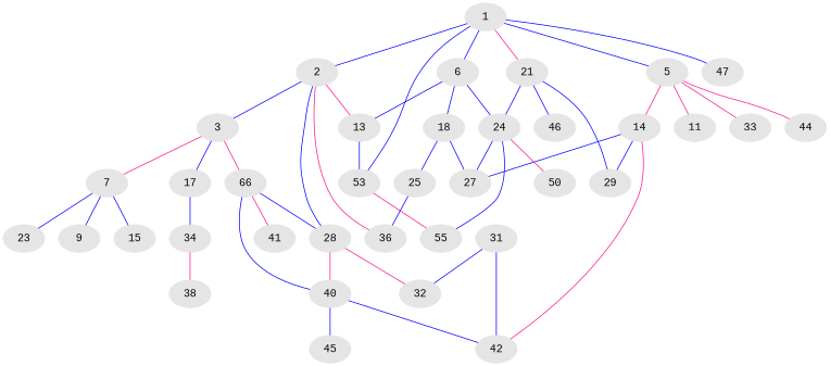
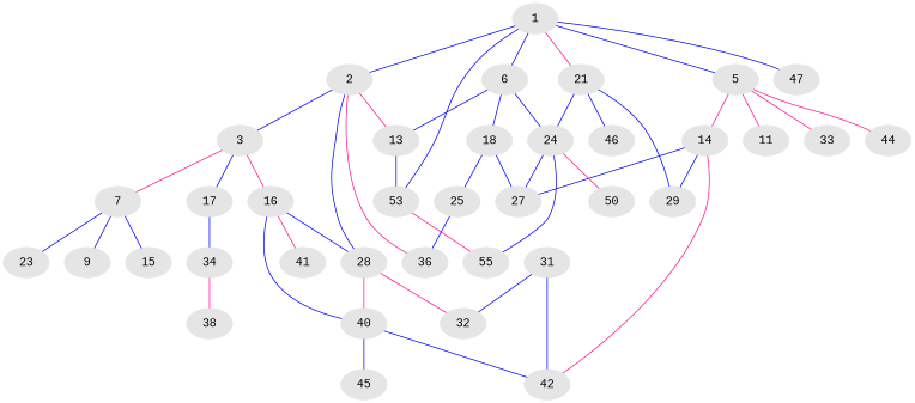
  graph {
    fontname="Liberation Mono"
    node [color=gray90 fontname="Liberation Mono" style=filled]
    edge [color=blue fontname="Liberation Mono"]
    1 [super="+4"]
    2
    5 [super="+8"]
    6 [super="+12"]
    21 [super="+48"]
    47
    53
    3 [super="+37"]
    13 [super="+30"]
    28 [super="+54"]
    36 [super="+51"]
    11
    14 [super="+19"]
    33
    44
    18
    24 [super="+26"]
    29
    46
    55
    7 [super="+20"]
-   16 [super="+35" label=66]
+   16 [super="+35"]
    17 [super="+22"]
    40 [super="+43"]
    32 [super="+39"]
    9
    15
    23
    41 [super="+49"]
    34
    27
    42
    25
    50
    45
    38
    31 [super="+52"]
    1 -- 2
    1 -- 5
    1 -- 6
    1 -- 21 [color=deeppink]
    1 -- 47
    1 -- 53
    2 -- 3
    2 -- 13 [color=deeppink]
    2 -- 28
    2 -- 36 [color=deeppink]
    5 -- 11 [color=deeppink]
    5 -- 14 [color=deeppink]
    5 -- 33 [color=deeppink]
    5 -- 44 [color=deeppink]
    6 -- 13
    6 -- 18
    6 -- 24
    21 -- 24
    21 -- 29
    21 -- 46
    53 -- 55 [color=deeppink]
    3 -- 7 [color=deeppink]
    3 -- 16 [color=deeppink]
    3 -- 17
    13 -- 53
    28 -- 40 [color=deeppink]
    28 -- 32 [color=deeppink]
    14 -- 29
    14 -- 27
    14 -- 42 [color=deeppink]
    18 -- 27
    18 -- 25
    24 -- 55
    24 -- 27
    24 -- 50 [color=deeppink]
    7 -- 9
    7 -- 15
    7 -- 23
    16 -- 28
    16 -- 40
    16 -- 41 [color=deeppink]
    17 -- 34
    40 -- 42
    40 -- 45
    34 -- 38 [color=deeppink]
    25 -- 36
    31 -- 32
    31 -- 42
  }
